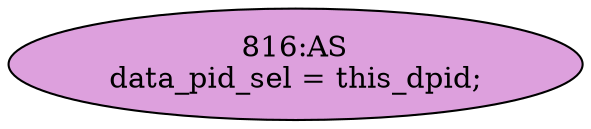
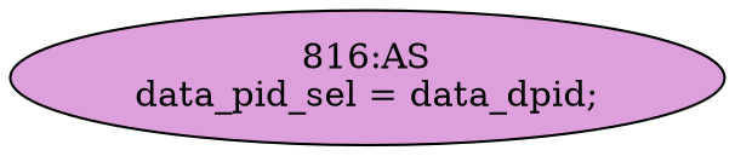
  strict digraph {
-   n1 [ast="<pyverilog.vparser.ast.Assign object at 0x7fae5e225e50>" def_var="['data_pid_sel']" fillcolor=plum label="816:AS\ndata_pid_sel = this_dpid;" statements="[]" style=filled typ=Assign use_var="['this_dpid']"]
+   n1 [ast="<pyverilog.vparser.ast.Assign object at 0x7fae5e225e50>" def_var="['data_pid_sel']" fillcolor=plum label="816:AS\ndata_pid_sel = data_dpid;" statements="[]" style=filled typ=Assign use_var="['this_dpid']"]
  }
